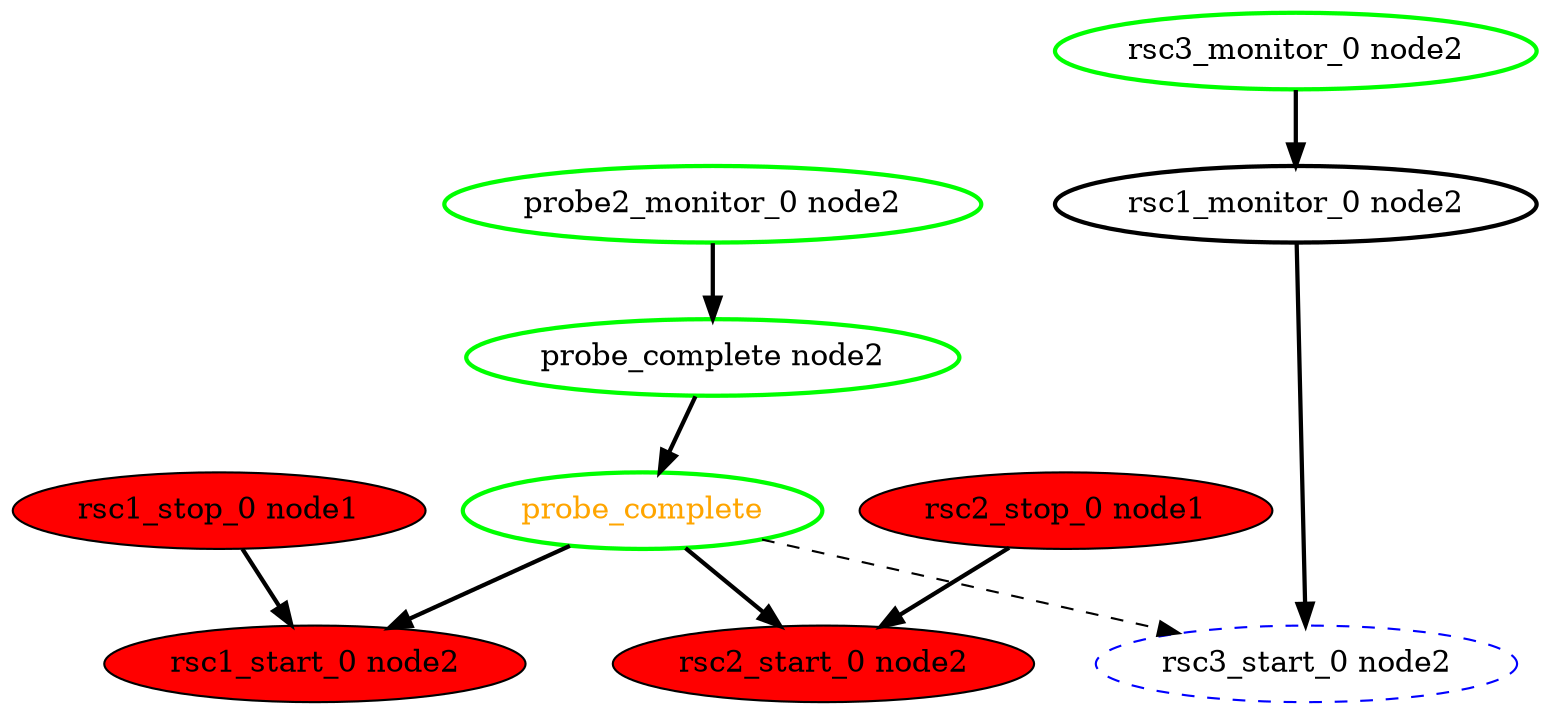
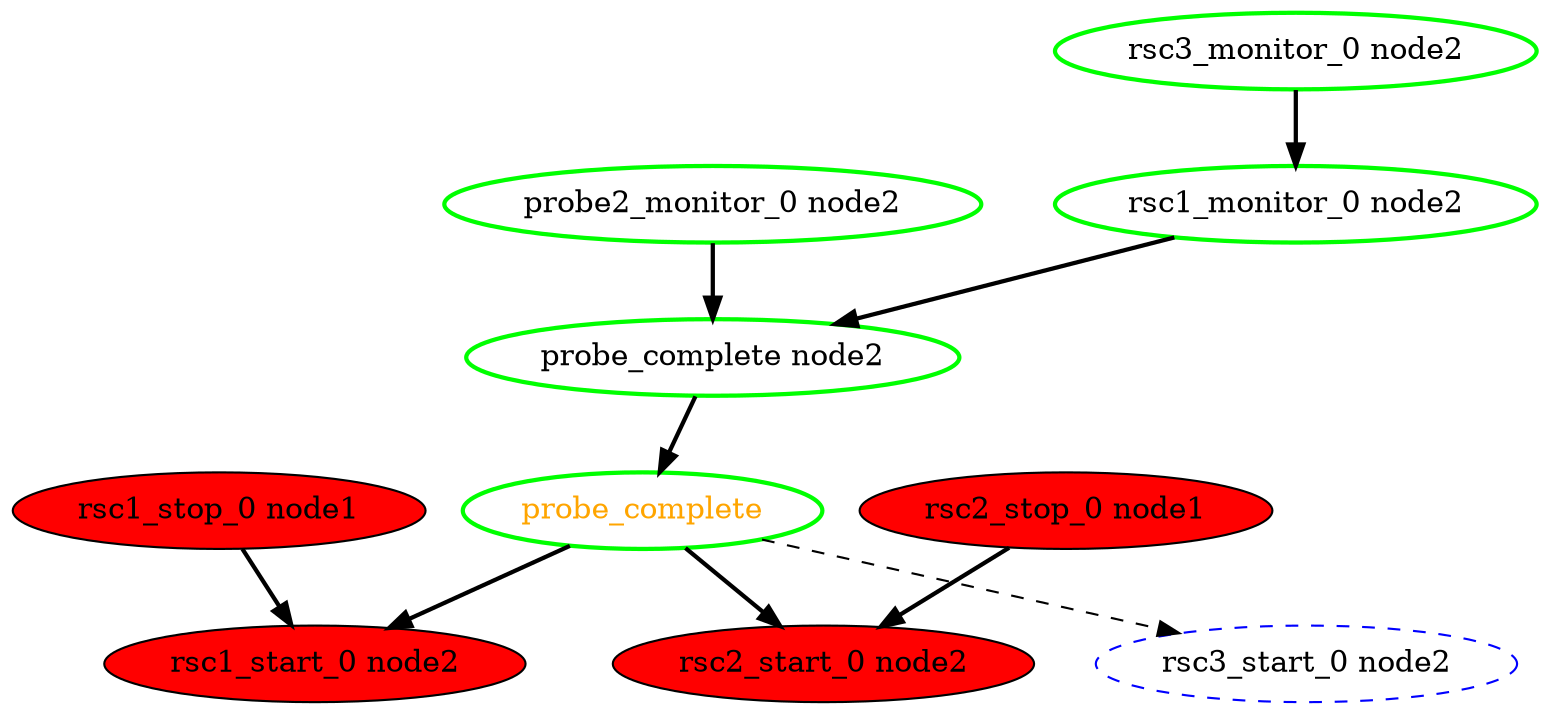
  digraph {
    node [style=bold color=green fontcolor=black]
    edge [style=bold]
    "rsc1_stop_0 node1" [fillcolor=red font_color=purple style=filled color="" fontcolor=""]
    "rsc1_start_0 node2" [fillcolor=red font_color=purple style=filled color="" fontcolor=""]
    probe_complete [fontcolor=orange]
    "rsc2_start_0 node2" [fillcolor=red font_color=purple style=filled color="" fontcolor=""]
    "rsc3_start_0 node2" [color=blue style=dashed]
    "probe_complete node2"
-   "rsc1_monitor_0 node2" [color=black]
+   "rsc1_monitor_0 node2"
    n8 [label="probe2_monitor_0 node2"]
    "rsc3_monitor_0 node2"
    "rsc2_stop_0 node1" [fillcolor=red font_color=purple style=filled color="" fontcolor=""]
    "rsc1_stop_0 node1" -> "rsc1_start_0 node2"
    probe_complete -> "rsc1_start_0 node2"
    probe_complete -> "rsc2_start_0 node2"
    probe_complete -> "rsc3_start_0 node2" [style=dashed]
    "probe_complete node2" -> probe_complete
-   "rsc1_monitor_0 node2" -> "rsc3_start_0 node2"
+   "rsc1_monitor_0 node2" -> "probe_complete node2"
    n8 -> "probe_complete node2"
    "rsc3_monitor_0 node2" -> "rsc1_monitor_0 node2"
    "rsc2_stop_0 node1" -> "rsc2_start_0 node2"
  }
